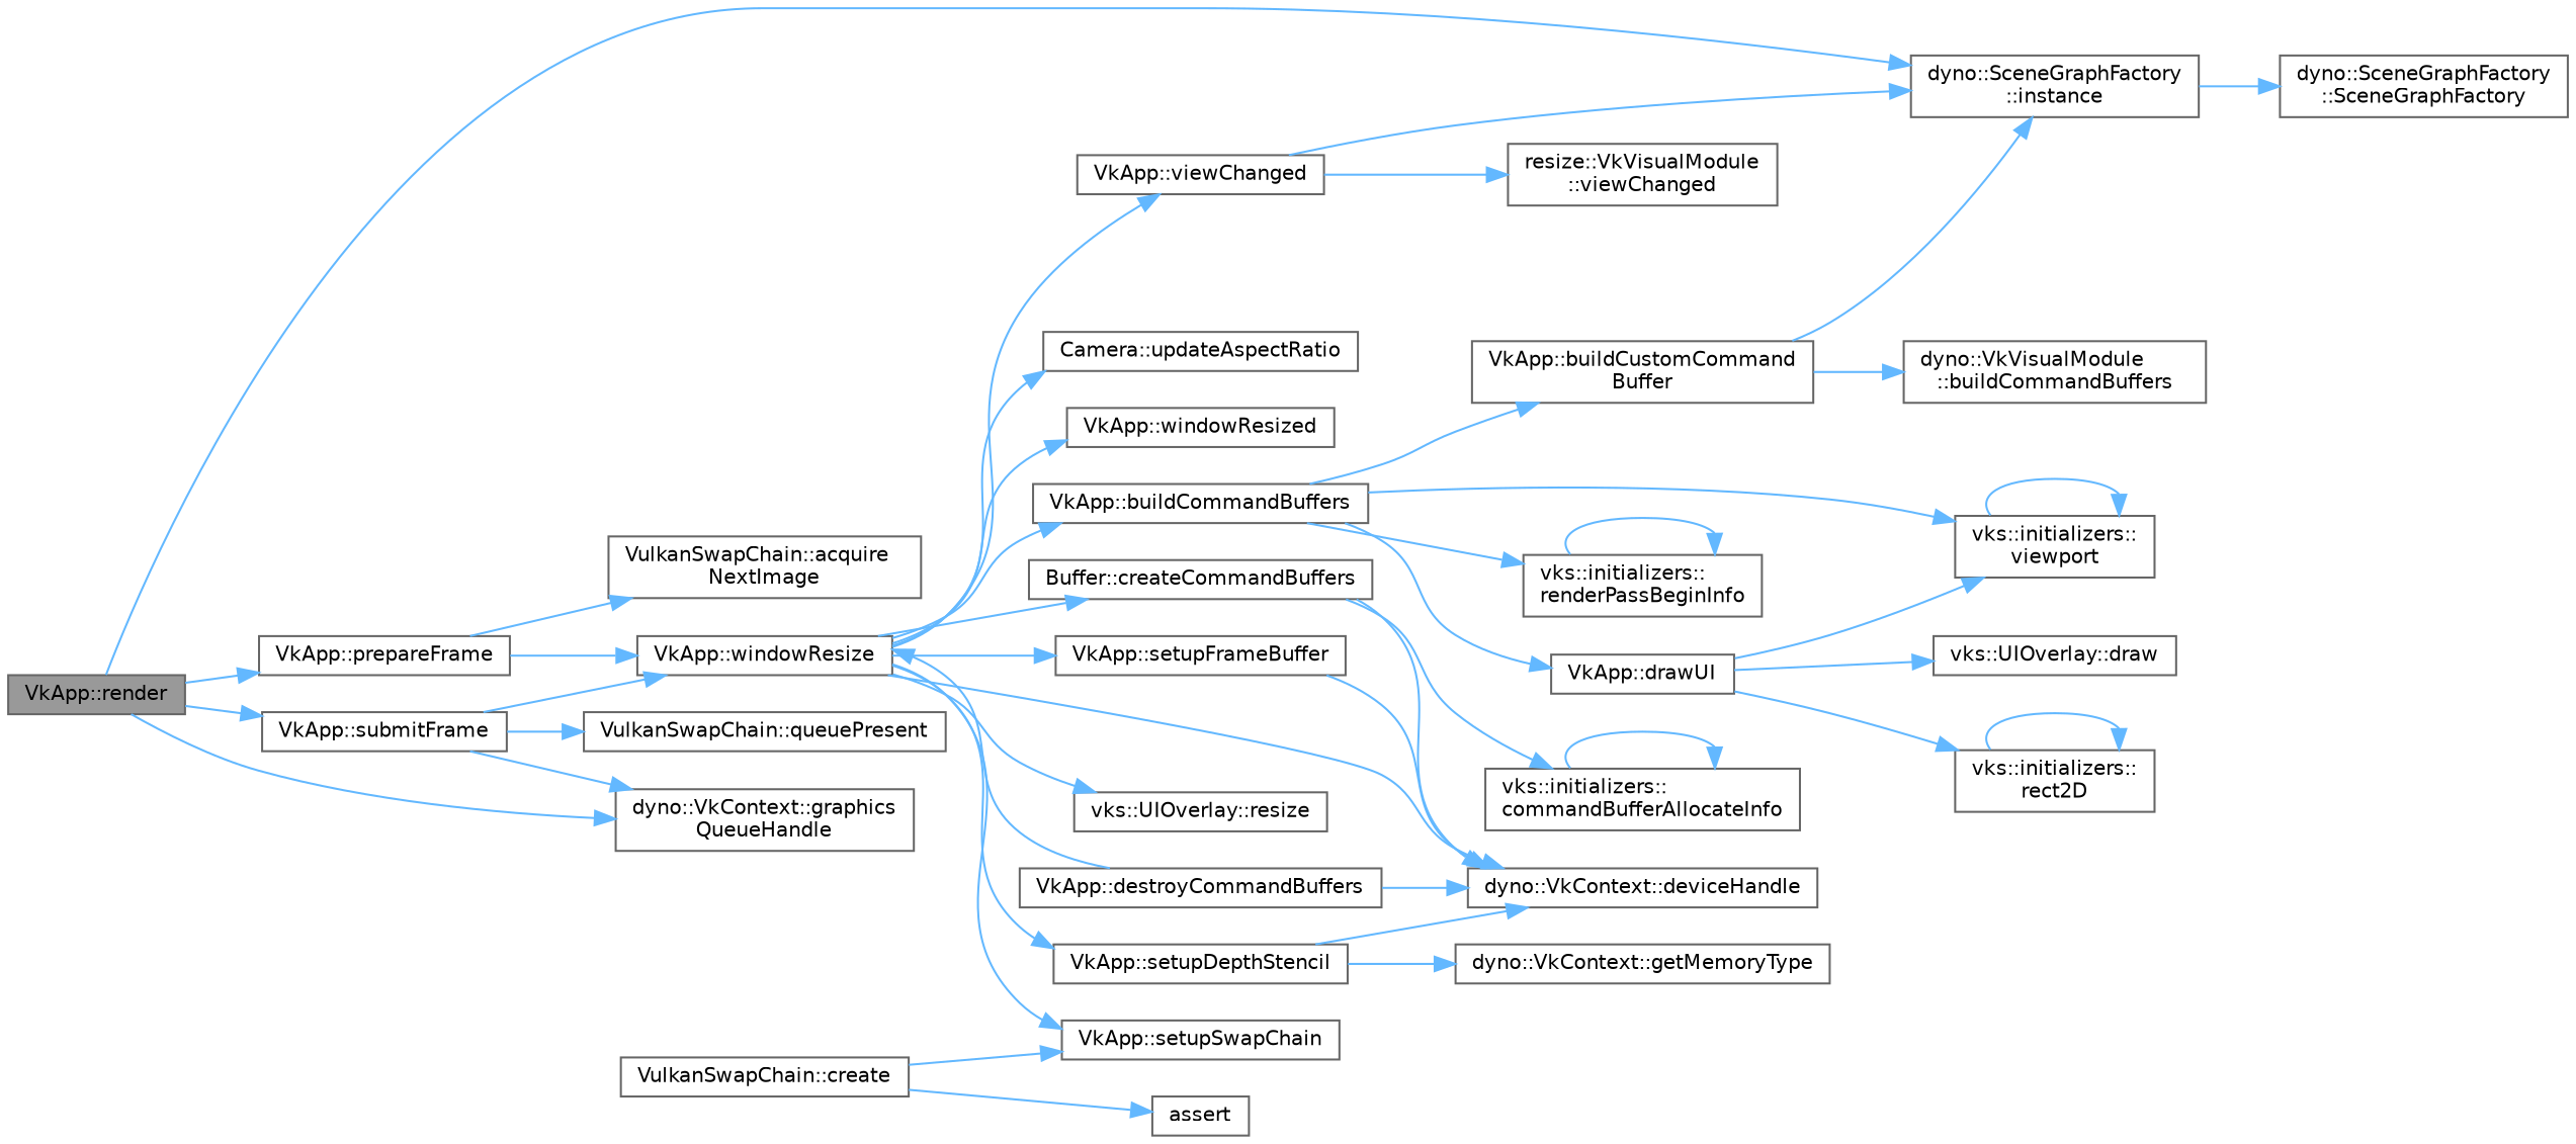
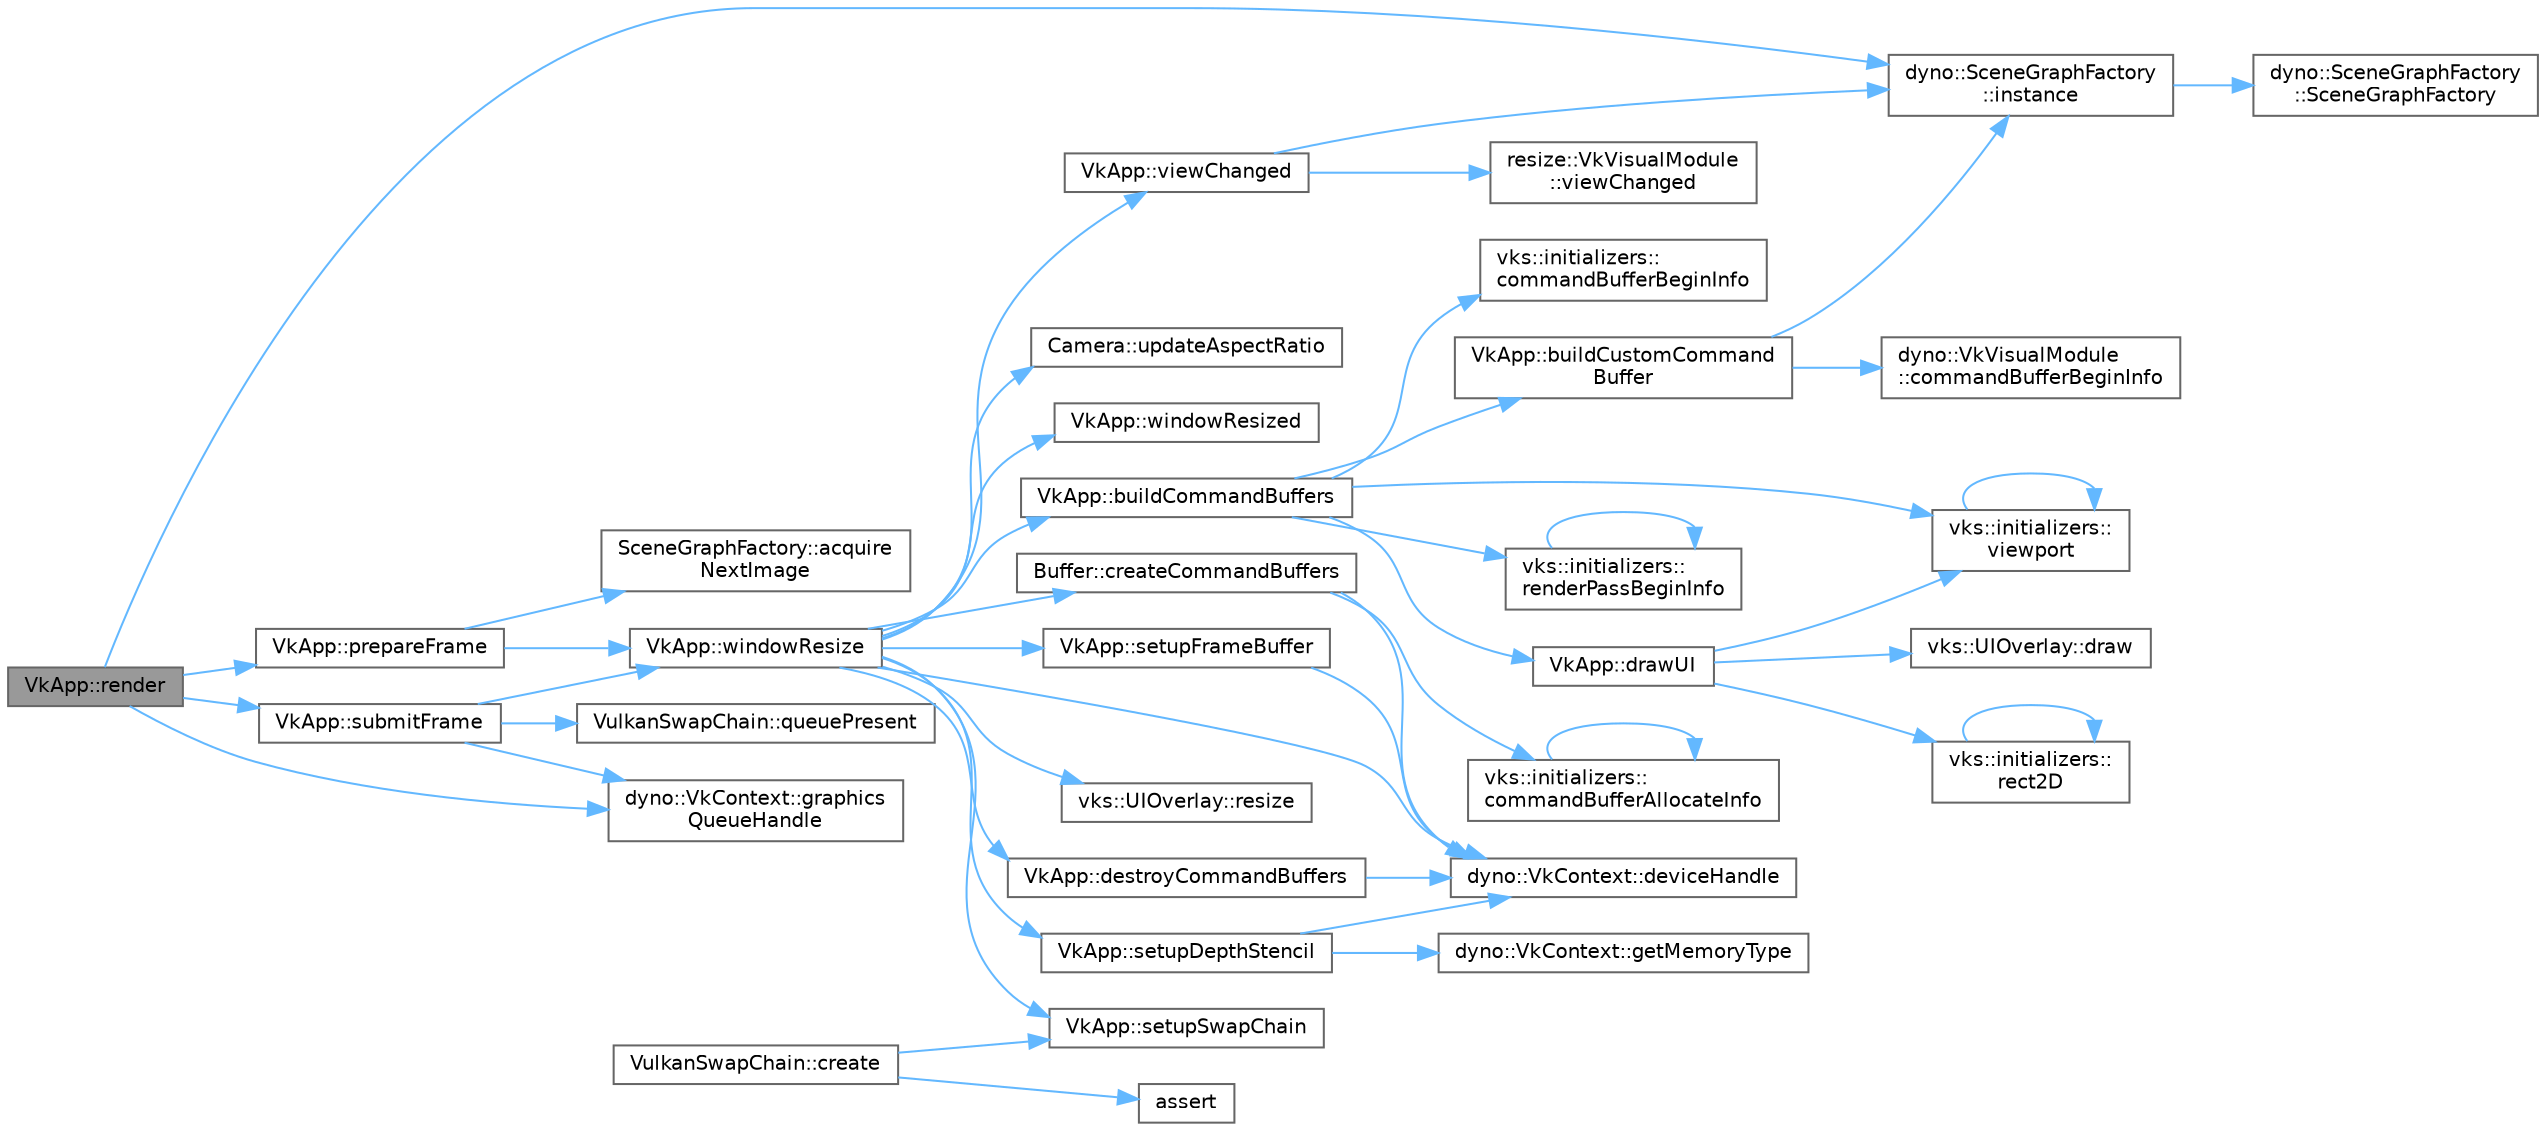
  digraph {
    rankdir=LR
    node [color=grey40 fillcolor=white fontname=Helvetica fontsize=10 shape=box style=filled]
    edge [color=steelblue1 fontname=Helvetica fontsize=10 labelfontname=Helvetica labelfontsize=10 style=solid]
    n1 [color=gray40 fillcolor=grey60 fontcolor=black height=0.2 label="VkApp::render" width=0.4]
    n2 [height=0.2 label="dyno::VkContext::graphics\lQueueHandle" width=0.4]
    n3 [height=0.2 label="dyno::SceneGraphFactory\l::instance" width=0.4]
    n4 [height=0.2 label="VkApp::prepareFrame" width=0.4]
    n5 [height=0.2 label="VkApp::submitFrame" width=0.4]
    n6 [height=0.2 label="dyno::SceneGraphFactory\l::SceneGraphFactory" width=0.4]
-   n7 [height=0.2 label="VulkanSwapChain::acquire\lNextImage" width=0.4]
+   n7 [height=0.2 label="SceneGraphFactory::acquire\lNextImage" width=0.4]
    n8 [height=0.2 label="VkApp::windowResize" width=0.4]
    n9 [height=0.2 label="VulkanSwapChain::queuePresent" width=0.4]
    n10 [height=0.2 label="VkApp::buildCommandBuffers" width=0.4]
    n11 [height=0.2 label="Buffer::createCommandBuffers" width=0.4]
    n12 [height=0.2 label="dyno::VkContext::deviceHandle" width=0.4]
    n13 [height=0.2 label="VkApp::destroyCommandBuffers" width=0.4]
    n14 [height=0.2 label="vks::UIOverlay::resize" width=0.4]
    n15 [height=0.2 label="VkApp::setupDepthStencil" width=0.4]
    n16 [height=0.2 label="VkApp::setupFrameBuffer" width=0.4]
    n17 [height=0.2 label="VkApp::setupSwapChain" width=0.4]
    n18 [height=0.2 label="Camera::updateAspectRatio" width=0.4]
    n19 [height=0.2 label="VkApp::viewChanged" width=0.4]
    n20 [height=0.2 label="VkApp::windowResized" width=0.4]
    n21 [height=0.2 label="VkApp::buildCustomCommand\lBuffer" width=0.4]
+   n22 [height=0.2 label="vks::initializers::\lcommandBufferBeginInfo" width=0.4]
    n23 [height=0.2 label="VkApp::drawUI" width=0.4]
    n24 [height=0.2 label="vks::initializers::\lviewport" width=0.4]
    n25 [height=0.2 label="vks::initializers::\lrenderPassBeginInfo" width=0.4]
    n26 [height=0.2 label="vks::initializers::\lcommandBufferAllocateInfo" width=0.4]
    n27 [height=0.2 label="dyno::VkContext::getMemoryType" width=0.4]
    n28 [height=0.2 label="resize::VkVisualModule\l::viewChanged" width=0.4]
-   n29 [height=0.2 label="dyno::VkVisualModule\l::buildCommandBuffers" width=0.4]
+   n29 [height=0.2 label="dyno::VkVisualModule\l::commandBufferBeginInfo" width=0.4]
    n30 [height=0.2 label="vks::initializers::\lrect2D" width=0.4]
    n31 [height=0.2 label="vks::UIOverlay::draw" width=0.4]
    n32 [height=0.2 label="VulkanSwapChain::create" width=0.4]
    n33 [height=0.2 label=assert width=0.4]
    n1 -> n2
    n1 -> n3
    n1 -> n4
    n1 -> n5
    n3 -> n6
    n4 -> n7
    n4 -> n8
    n5 -> n2
    n5 -> n8
    n5 -> n9
    n8 -> n10
    n8 -> n11
    n8 -> n12
-   n13 -> n8
+   n8 -> n13
    n8 -> n14
    n8 -> n15
    n8 -> n16
    n8 -> n17
    n8 -> n18
    n8 -> n19
    n8 -> n20
    n10 -> n21
+   n10 -> n22
    n10 -> n23
    n10 -> n24
    n10 -> n25
    n11 -> n12
    n11 -> n26
    n13 -> n12
    n15 -> n12
    n15 -> n27
    n16 -> n12
    n19 -> n3
    n19 -> n28
    n21 -> n3
    n21 -> n29
    n23 -> n24
    n23 -> n30
    n23 -> n31
    n24 -> n24
    n25 -> n25
    n26 -> n26
    n30 -> n30
    n32 -> n17
    n32 -> n33
  }
